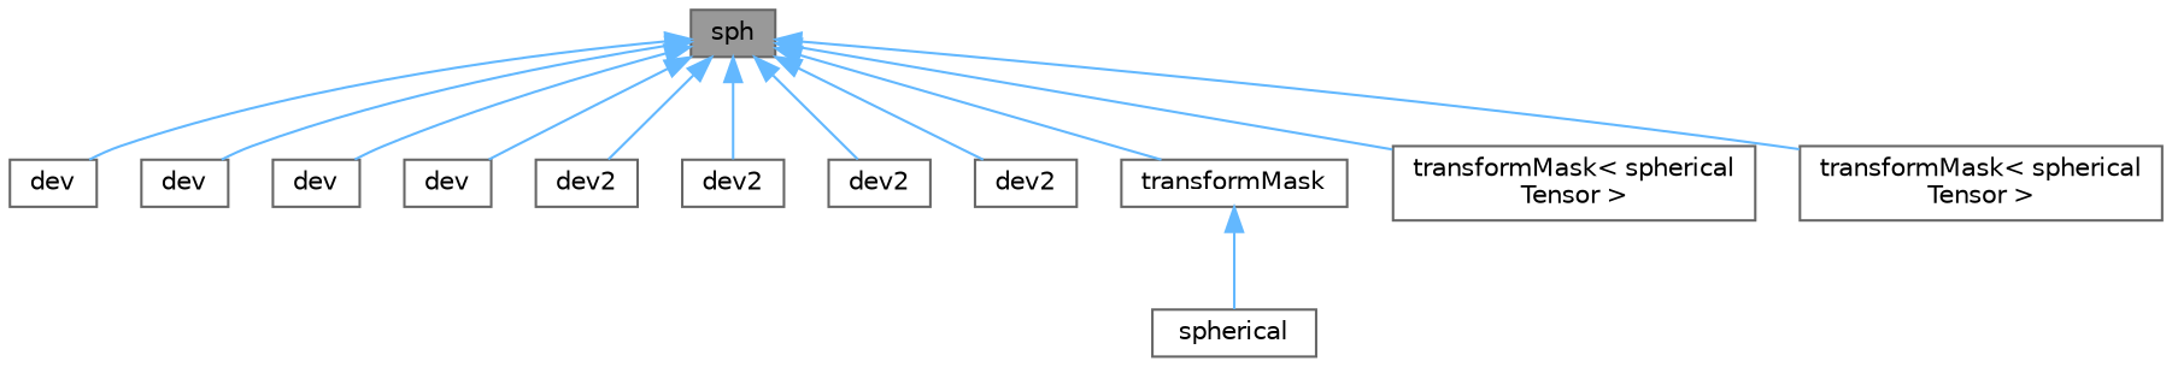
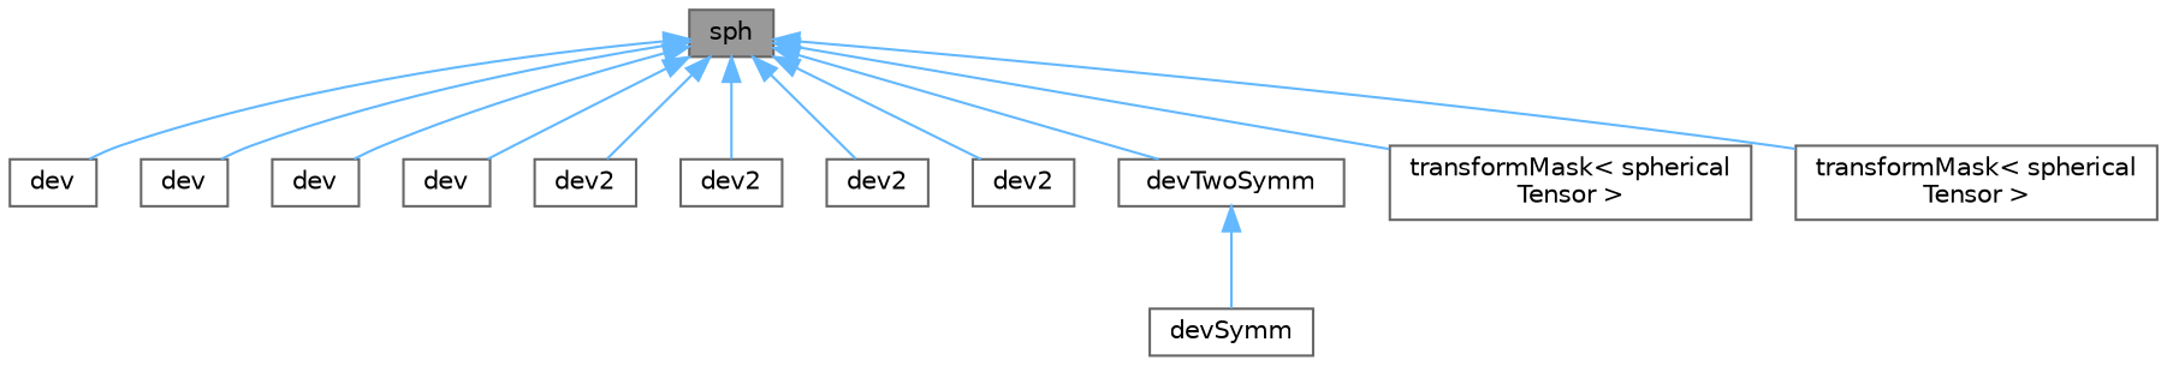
  digraph {
    rankdir=TB
    node [color=grey40 fillcolor=white fontname=Helvetica fontsize=10 shape=box style=filled]
    edge [color=steelblue1 dir=back fontname=Helvetica fontsize=10 labelfontname=Helvetica labelfontsize=10 style=solid]
    n1 [color=gray40 fillcolor=grey60 fontcolor=black height=0.2 label=sph width=0.4]
    n2 [height=0.2 label=dev width=0.4]
    n3 [height=0.2 label=dev width=0.4]
    n4 [height=0.2 label=dev width=0.4]
    n5 [height=0.2 label=dev width=0.4]
    n6 [height=0.2 label=dev2 width=0.4]
    n7 [height=0.2 label=dev2 width=0.4]
    n8 [height=0.2 label=dev2 width=0.4]
    n9 [height=0.2 label=dev2 width=0.4]
-   n10 [height=0.2 label=transformMask width=0.4]
+   n10 [height=0.2 label=devTwoSymm width=0.4]
    n11 [height=0.2 label="transformMask\< spherical\lTensor \>" width=0.4]
    n12 [height=0.2 label="transformMask\< spherical\lTensor \>" width=0.4]
-   n13 [height=0.2 label=spherical width=0.4]
+   n13 [height=0.2 label=devSymm width=0.4]
    n1 -> n2
    n1 -> n3
    n1 -> n4
    n1 -> n5
    n1 -> n6
    n1 -> n7
    n1 -> n8
    n1 -> n9
    n1 -> n10
    n1 -> n11
    n1 -> n12
    n10 -> n13
  }
